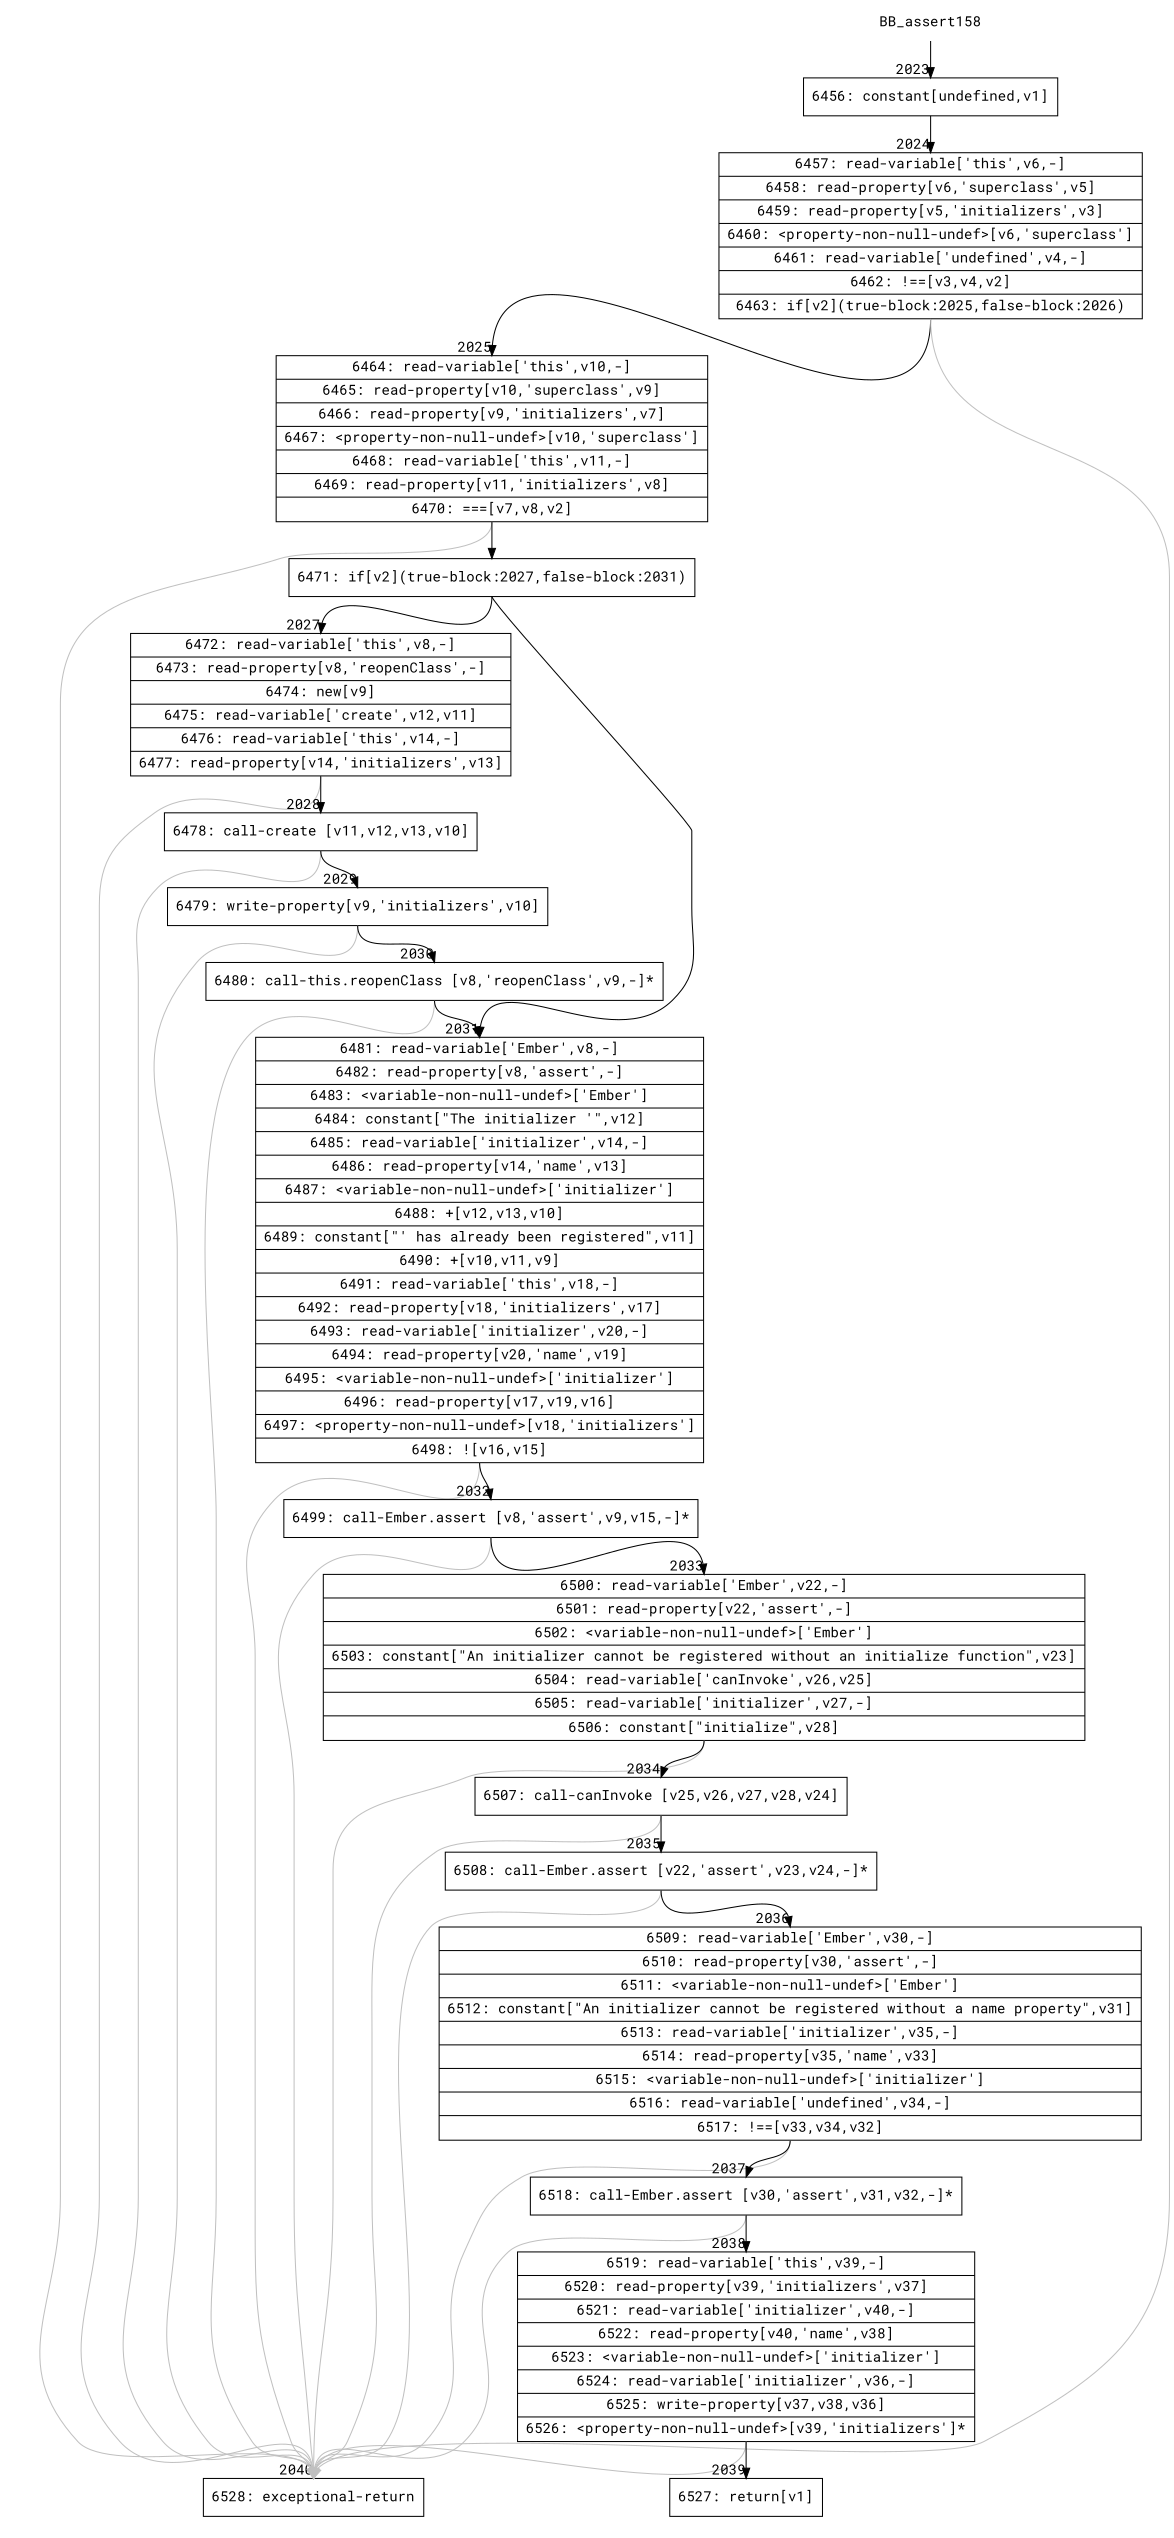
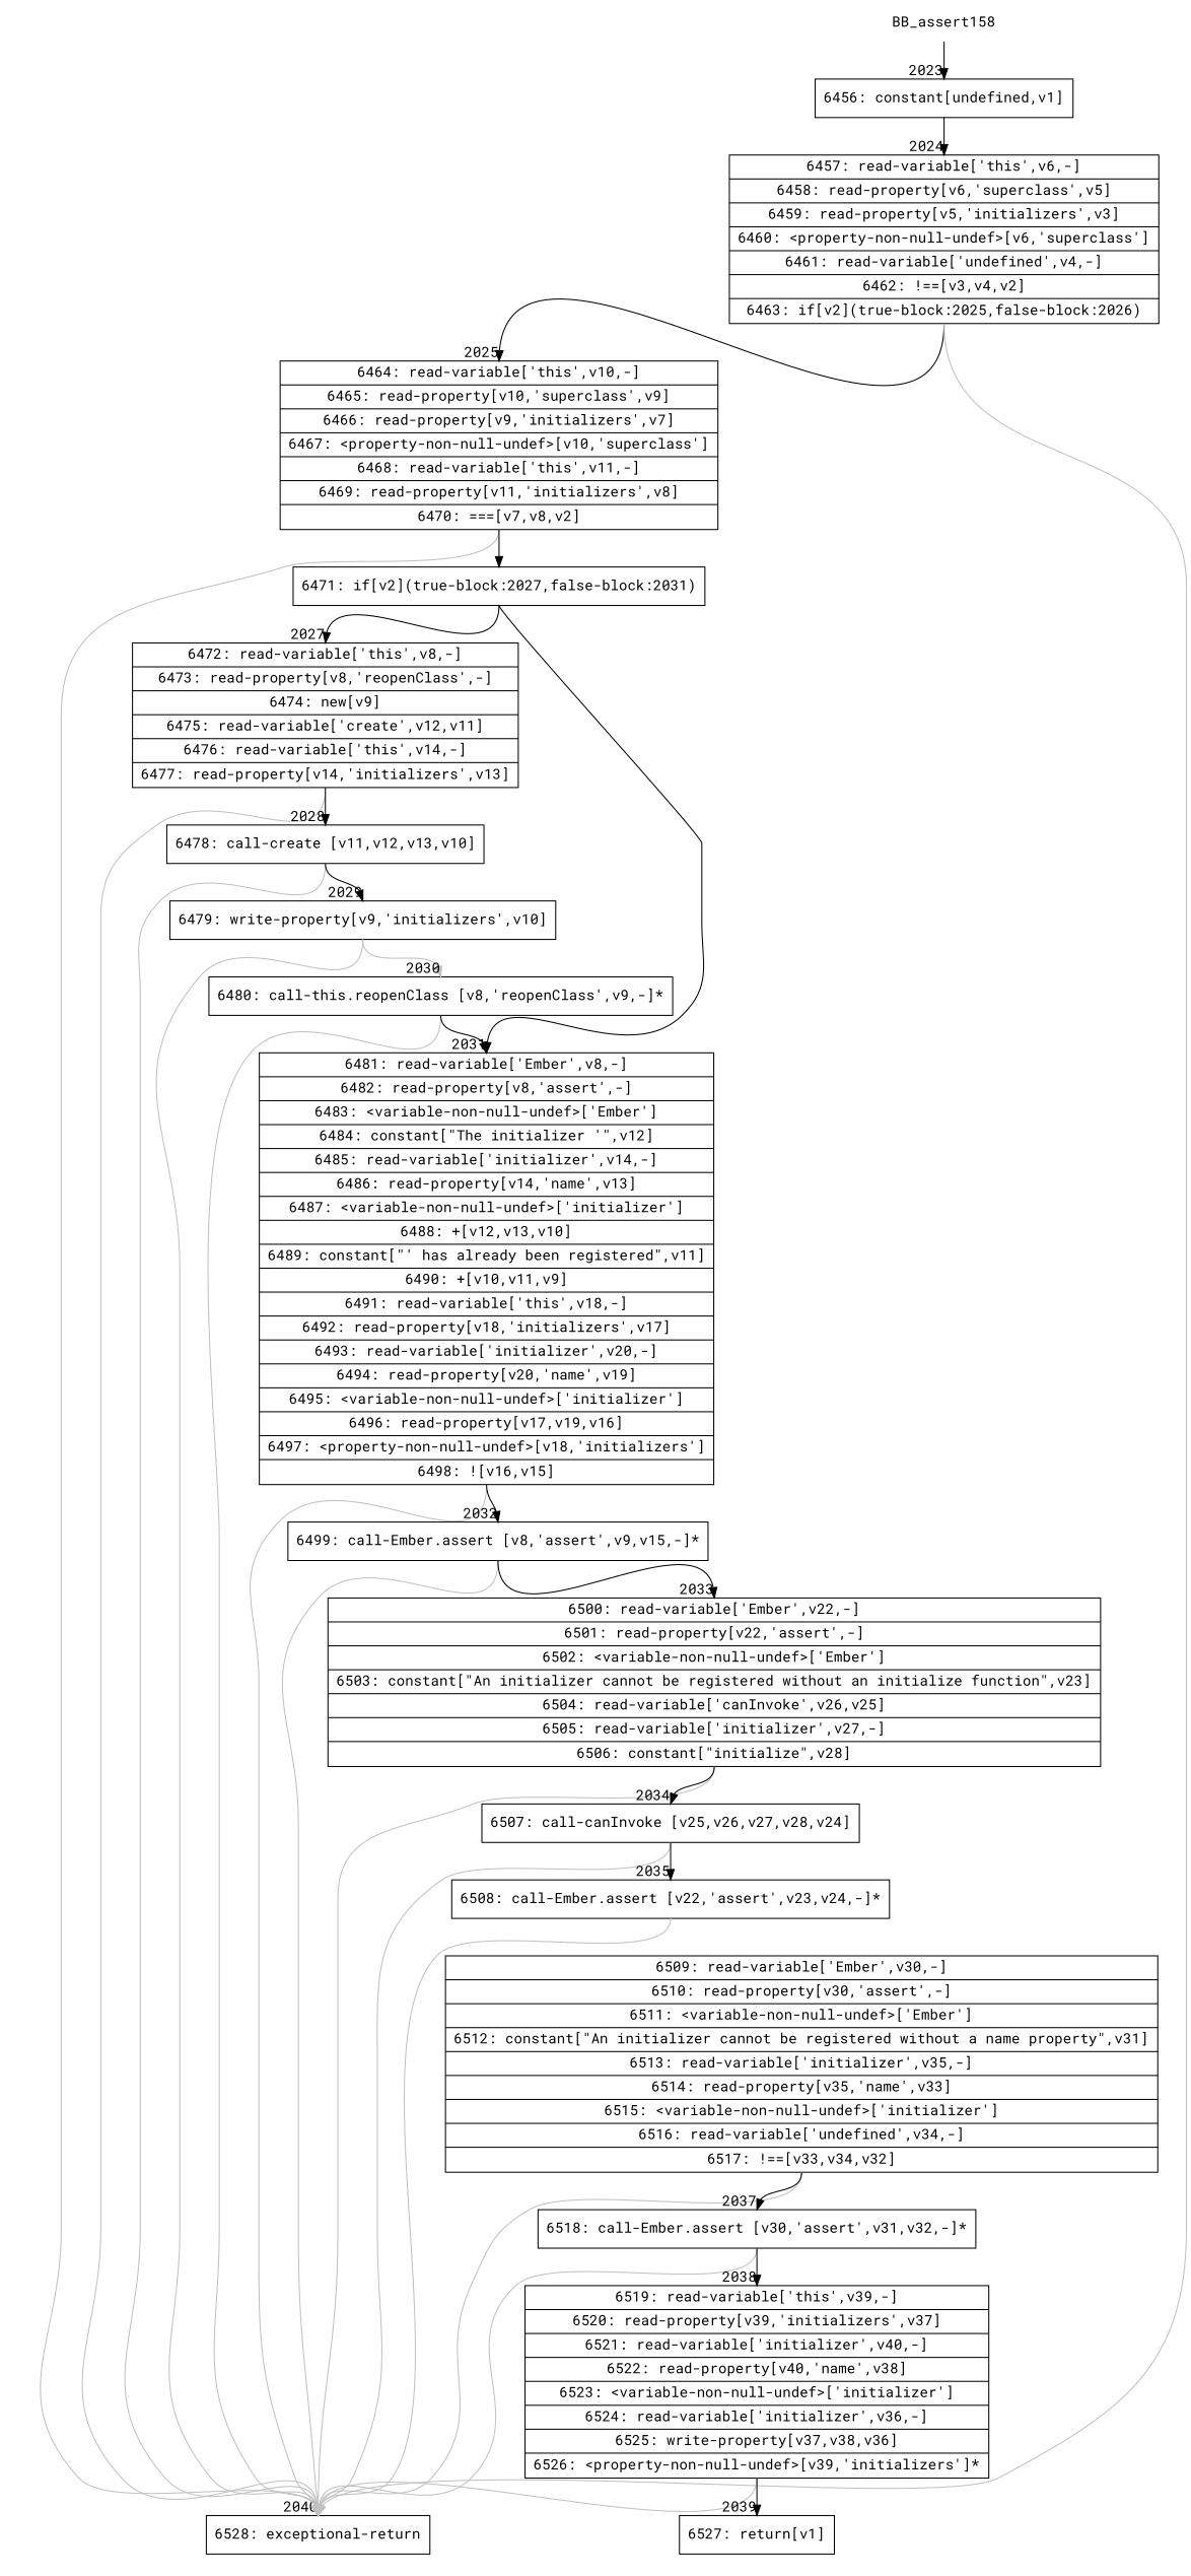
  digraph {
    fontname="Roboto Mono"
    rankdir=TD
    node [fontname="Roboto Mono" shape=record]
    edge [fontname="Roboto Mono" headport=n tailport=s]
    n1 [label=BB_assert158 shape=none]
    n2 [label="{6456: constant[undefined,v1]}"]
    n3 [label="{6457: read-variable['this',v6,-]|6458: read-property[v6,'superclass',v5]|6459: read-property[v5,'initializers',v3]|6460: \<property-non-null-undef\>[v6,'superclass']|6461: read-variable['undefined',v4,-]|6462: !==[v3,v4,v2]|6463: if[v2](true-block:2025,false-block:2026)}"]
    n4 [label="{6464: read-variable['this',v10,-]|6465: read-property[v10,'superclass',v9]|6466: read-property[v9,'initializers',v7]|6467: \<property-non-null-undef\>[v10,'superclass']|6468: read-variable['this',v11,-]|6469: read-property[v11,'initializers',v8]|6470: ===[v7,v8,v2]}"]
    n5 [label="{6528: exceptional-return}"]
    n6 [label="{6471: if[v2](true-block:2027,false-block:2031)}"]
    n7 [label="{6472: read-variable['this',v8,-]|6473: read-property[v8,'reopenClass',-]|6474: new[v9]|6475: read-variable['create',v12,v11]|6476: read-variable['this',v14,-]|6477: read-property[v14,'initializers',v13]}"]
    n8 [label="{6481: read-variable['Ember',v8,-]|6482: read-property[v8,'assert',-]|6483: \<variable-non-null-undef\>['Ember']|6484: constant[\"The initializer '\",v12]|6485: read-variable['initializer',v14,-]|6486: read-property[v14,'name',v13]|6487: \<variable-non-null-undef\>['initializer']|6488: +[v12,v13,v10]|6489: constant[\"' has already been registered\",v11]|6490: +[v10,v11,v9]|6491: read-variable['this',v18,-]|6492: read-property[v18,'initializers',v17]|6493: read-variable['initializer',v20,-]|6494: read-property[v20,'name',v19]|6495: \<variable-non-null-undef\>['initializer']|6496: read-property[v17,v19,v16]|6497: \<property-non-null-undef\>[v18,'initializers']|6498: ![v16,v15]}"]
    n9 [label="{6478: call-create [v11,v12,v13,v10]}"]
    n10 [label="{6499: call-Ember.assert [v8,'assert',v9,v15,-]*}"]
    n11 [label="{6479: write-property[v9,'initializers',v10]}"]
    n12 [label="{6500: read-variable['Ember',v22,-]|6501: read-property[v22,'assert',-]|6502: \<variable-non-null-undef\>['Ember']|6503: constant[\"An initializer cannot be registered without an initialize function\",v23]|6504: read-variable['canInvoke',v26,v25]|6505: read-variable['initializer',v27,-]|6506: constant[\"initialize\",v28]}"]
    n13 [label="{6480: call-this.reopenClass [v8,'reopenClass',v9,-]*}"]
    n14 [label="{6507: call-canInvoke [v25,v26,v27,v28,v24]}"]
    n15 [label="{6508: call-Ember.assert [v22,'assert',v23,v24,-]*}"]
    n16 [label="{6509: read-variable['Ember',v30,-]|6510: read-property[v30,'assert',-]|6511: \<variable-non-null-undef\>['Ember']|6512: constant[\"An initializer cannot be registered without a name property\",v31]|6513: read-variable['initializer',v35,-]|6514: read-property[v35,'name',v33]|6515: \<variable-non-null-undef\>['initializer']|6516: read-variable['undefined',v34,-]|6517: !==[v33,v34,v32]}"]
    n17 [label="{6518: call-Ember.assert [v30,'assert',v31,v32,-]*}"]
    n18 [label="{6519: read-variable['this',v39,-]|6520: read-property[v39,'initializers',v37]|6521: read-variable['initializer',v40,-]|6522: read-property[v40,'name',v38]|6523: \<variable-non-null-undef\>['initializer']|6524: read-variable['initializer',v36,-]|6525: write-property[v37,v38,v36]|6526: \<property-non-null-undef\>[v39,'initializers']*}"]
    n19 [label="{6527: return[v1]}"]
    n1 -> n2 [headlabel="    2023"]
    n2 -> n3 [headlabel="      2024"]
    n3 -> n4 [headlabel="      2025"]
    n3 -> n5 [color=gray headlabel="      2040"]
    n4 -> n5 [color=gray]
    n4 -> n6
    n6 -> n7 [headlabel="      2027"]
    n6 -> n8 [headlabel="      2031"]
    n7 -> n5 [color=gray]
    n7 -> n9 [headlabel="      2028"]
    n8 -> n5 [color=gray]
    n8 -> n10 [headlabel="      2032"]
    n9 -> n5 [color=gray]
    n9 -> n11 [headlabel="      2029"]
    n10 -> n5 [color=gray]
    n10 -> n12 [headlabel="      2033"]
    n11 -> n5 [color=gray]
-   n11 -> n13 [headlabel="      2030"]
+   n11 -> n13 [headlabel="      2030" color=gray]
    n12 -> n5 [color=gray]
    n12 -> n14 [headlabel="      2034"]
    n13 -> n5 [color=gray]
    n13 -> n8
    n14 -> n5 [color=gray]
    n14 -> n15 [headlabel="      2035"]
    n15 -> n5 [color=gray]
-   n15 -> n16 [headlabel="      2036"]
    n16 -> n5 [color=gray]
    n16 -> n17 [headlabel="      2037"]
    n17 -> n5 [color=gray]
    n17 -> n18 [headlabel="      2038"]
    n18 -> n5 [color=gray]
    n18 -> n19 [headlabel="      2039"]
  }
